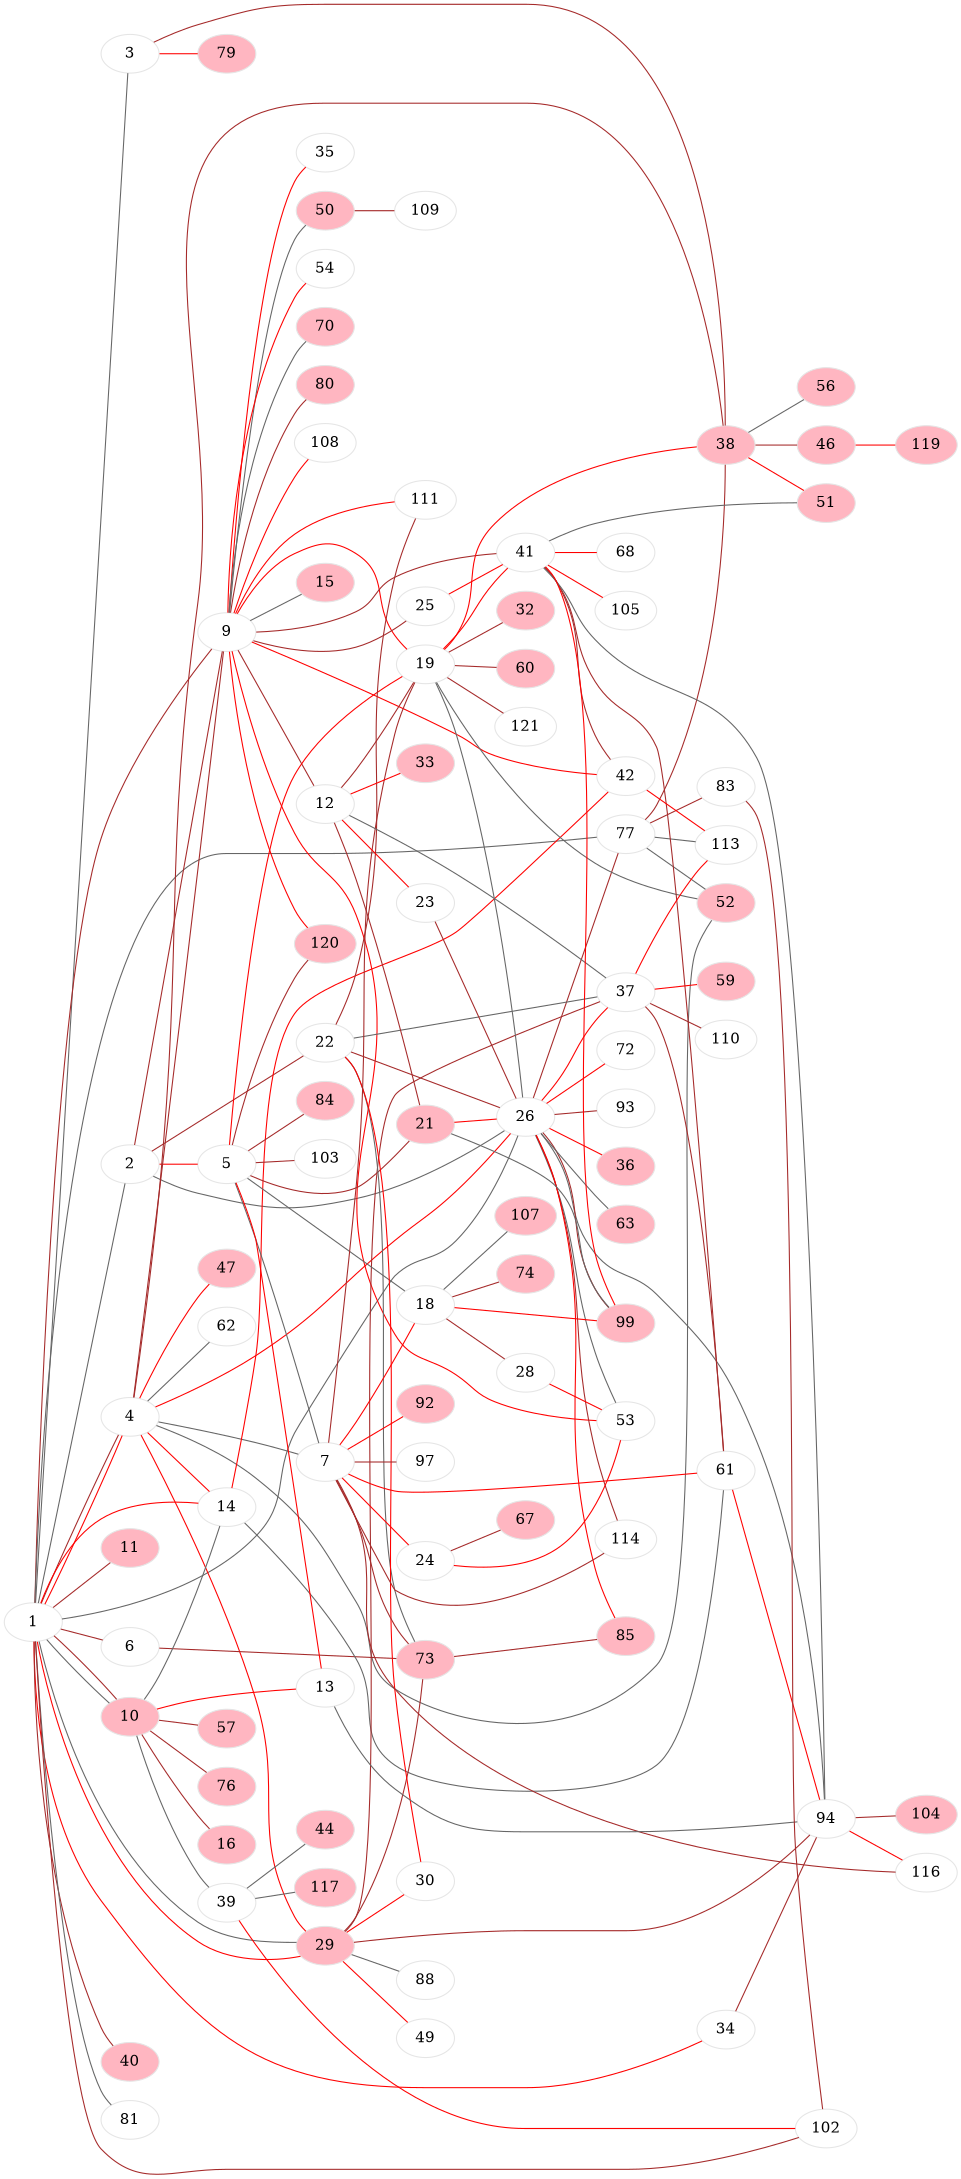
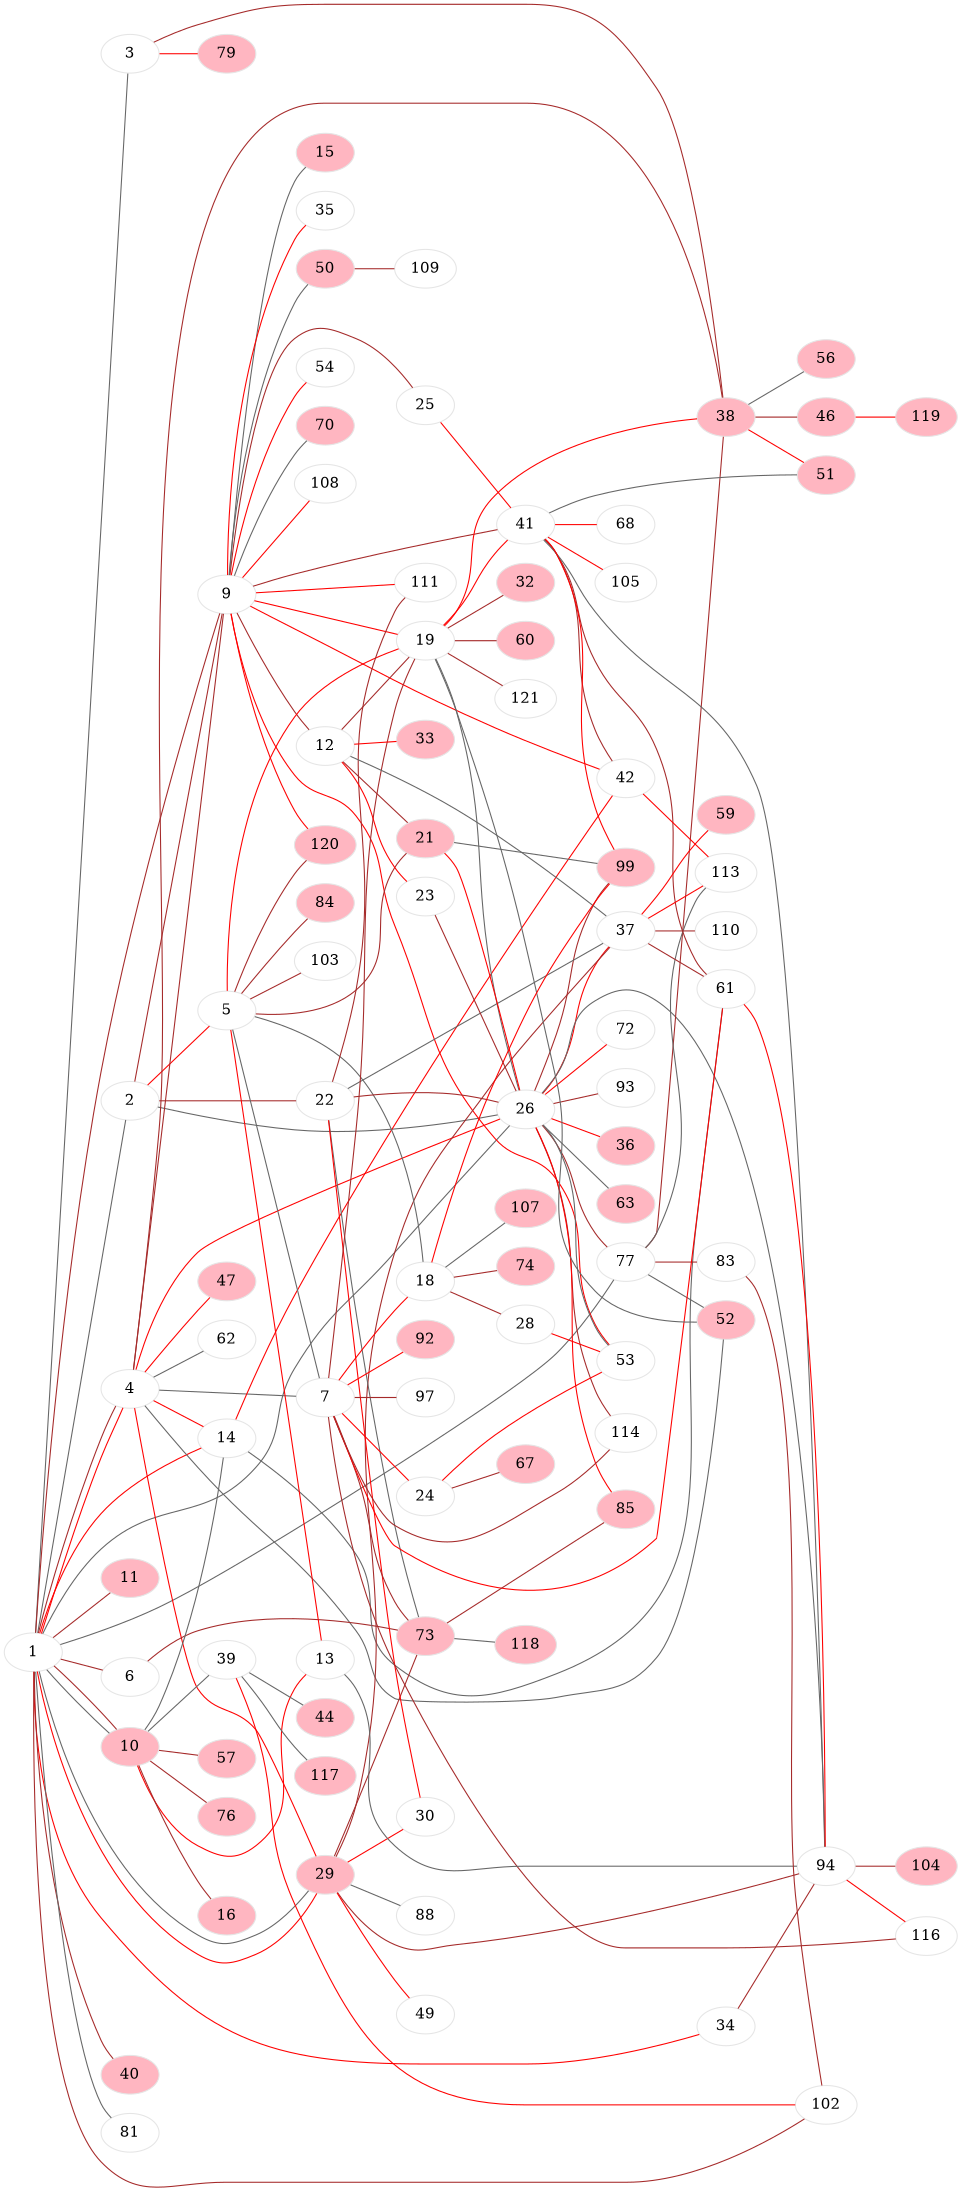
  graph {
    rankdir=LR
    node [color=gray90 fillcolor=white style=filled]
    edge [color=brown]
    1 [super="+17"]
    2 [super="+58"]
    3 [super="+101"]
    4 [super="+8"]
    6 [super="+66"]
    9 [super="+31"]
    10 [fillcolor=lightpink super="+115"]
    11 [fillcolor=lightpink]
    14 [super="+87"]
    26 [super="+48"]
    n11 [label=77 super="+78"]
    29 [fillcolor=lightpink super="+43"]
    34
    40 [fillcolor=lightpink]
    81
    102
    5 [super="+20"]
    22 [super="+90"]
    38 [fillcolor=lightpink super="+65"]
    79 [fillcolor=lightpink]
    7 [super="+82"]
    47 [fillcolor=lightpink]
    52 [fillcolor=lightpink]
    62
    73 [fillcolor=lightpink super="+100"]
    19 [super="+112"]
    120 [fillcolor=lightpink]
    12
    15 [fillcolor=lightpink]
    25
    35
    41 [super="+55"]
    42 [super="+64"]
    50 [fillcolor=lightpink super="+86"]
    53 [super="+98"]
    54
    70 [fillcolor=lightpink]
-   80 [fillcolor=lightpink]
    108
    111
    13
    16 [fillcolor=lightpink]
    39
    57 [fillcolor=lightpink]
    76 [fillcolor=lightpink]
    61
    114
    37 [super="+69"]
    94 [super="+95"]
    99 [fillcolor=lightpink super="+106"]
    36 [fillcolor=lightpink]
    63 [fillcolor=lightpink]
    72
    85 [fillcolor=lightpink]
    93
    83
    113
    30 [super="+75"]
    49
    88
    18 [super="+96"]
    21 [fillcolor=lightpink]
    84 [fillcolor=lightpink]
    103
    46 [fillcolor=lightpink super="+122"]
    51 [fillcolor=lightpink super="+71"]
    56 [fillcolor=lightpink]
    24 [super="+91"]
    92 [fillcolor=lightpink]
    97
    116
    28
    74 [fillcolor=lightpink]
    107 [fillcolor=lightpink]
    32 [fillcolor=lightpink]
    60 [fillcolor=lightpink]
    121
+   118 [fillcolor=lightpink]
    67 [fillcolor=lightpink super="+77"]
    23 [super="+45"]
    33 [fillcolor=lightpink]
    68
    105
    109
    44 [fillcolor=lightpink]
    117 [fillcolor=lightpink]
    59 [fillcolor=lightpink]
    110
    104 [fillcolor=lightpink]
    119 [fillcolor=lightpink]
    1 -- 2 [color=gray40]
    1 -- 3 [color=gray40]
    1 -- 4 [color=red]
    1 -- 4
    1 -- 6
    1 -- 9
    1 -- 10 [color=gray40]
    1 -- 10
    1 -- 11
    1 -- 14 [color=red]
    1 -- 26 [color=gray40]
    1 -- n11 [color=gray40]
    1 -- 29 [color=red]
    1 -- 29 [color=gray40]
    1 -- 34 [color=red]
    1 -- 40
    1 -- 81 [color=gray40]
    1 -- 102
    2 -- 9
    2 -- 26 [color=gray40]
    2 -- 5 [color=red]
    2 -- 22
    3 -- 38
    3 -- 79 [color=red]
    4 -- 9
    4 -- 14 [color=red]
    4 -- 26 [color=red]
    4 -- 29 [color=red]
    4 -- 38
    4 -- 7 [color=gray40]
    4 -- 47 [color=red]
    4 -- 52 [color=gray40]
    4 -- 62 [color=gray40]
    6 -- 73
    9 -- 19 [color=red]
    9 -- 120 [color=red]
    9 -- 12
    9 -- 15 [color=gray40]
    9 -- 25
    9 -- 35 [color=red]
    9 -- 41
    9 -- 42 [color=red]
    9 -- 50 [color=gray40]
    9 -- 53 [color=red weight=2]
    9 -- 54 [color=red]
    9 -- 70 [color=gray40]
-   9 -- 80
    9 -- 108 [color=red]
    9 -- 111 [color=red]
    10 -- 14 [color=gray40]
    10 -- 13 [color=red]
    10 -- 16
    10 -- 39 [color=gray40]
    10 -- 57
    10 -- 76
    14 -- 42 [color=red]
    14 -- 61 [color=gray40]
    26 -- n11
    26 -- 53 [color=gray40]
    26 -- 114
    26 -- 37 [color=red]
    26 -- 94 [color=gray40]
    26 -- 99
    26 -- 36 [color=red]
    26 -- 63 [color=gray40]
    26 -- 72 [color=red]
    26 -- 85 [color=red]
    26 -- 93
    n11 -- 38
    n11 -- 52 [color=gray40]
    n11 -- 83
    n11 -- 113 [color=gray40]
    29 -- 73
    29 -- 37 [weight=2]
    29 -- 94
    29 -- 30 [color=red]
    29 -- 49 [color=red]
    29 -- 88 [color=gray40]
    34 -- 94
    5 -- 7 [color=gray40]
    5 -- 19 [color=red]
    5 -- 120
    5 -- 13 [color=red]
    5 -- 18 [color=gray40]
    5 -- 21
    5 -- 84
    5 -- 103
    22 -- 26
    22 -- 73 [color=gray40]
    22 -- 111
    22 -- 37 [color=gray40]
    22 -- 30 [color=red]
    38 -- 46
    38 -- 51 [color=red]
    38 -- 56 [color=gray40]
    7 -- 73
    7 -- 19
    7 -- 61 [color=red]
    7 -- 114
    7 -- 18 [color=red]
    7 -- 24 [color=red]
    7 -- 92 [color=red]
    7 -- 97
    7 -- 116
    73 -- 85
+   73 -- 118 [color=gray40]
    19 -- 26 [color=gray40 weight=2]
    19 -- 38 [color=red]
    19 -- 52 [color=gray40]
    19 -- 41 [color=red]
    19 -- 32
    19 -- 60
    19 -- 121
    12 -- 19
    12 -- 37 [color=gray40]
    12 -- 21
    12 -- 23 [color=red]
    12 -- 33 [color=red]
    25 -- 41 [color=red]
    41 -- 42
    41 -- 61
    41 -- 94 [color=gray40]
    41 -- 99 [color=red]
    41 -- 51 [color=gray40]
    41 -- 68 [color=red]
    41 -- 105 [color=red]
    42 -- 113 [color=red]
    50 -- 109
    13 -- 94 [color=gray40]
    39 -- 102 [color=red]
    39 -- 44 [color=gray40]
    39 -- 117 [color=gray40]
    61 -- 94 [color=red]
    37 -- 61
    37 -- 113 [color=red]
    37 -- 59 [color=red]
    37 -- 110
    94 -- 116 [color=red]
    94 -- 104
    83 -- 102
    18 -- 99 [color=red]
    18 -- 28
    18 -- 74
    18 -- 107 [color=gray40]
    21 -- 26 [color=red]
    21 -- 99 [color=gray40]
    46 -- 119 [color=red]
    24 -- 53 [color=red]
    24 -- 67
    28 -- 53 [color=red]
    23 -- 26
  }
